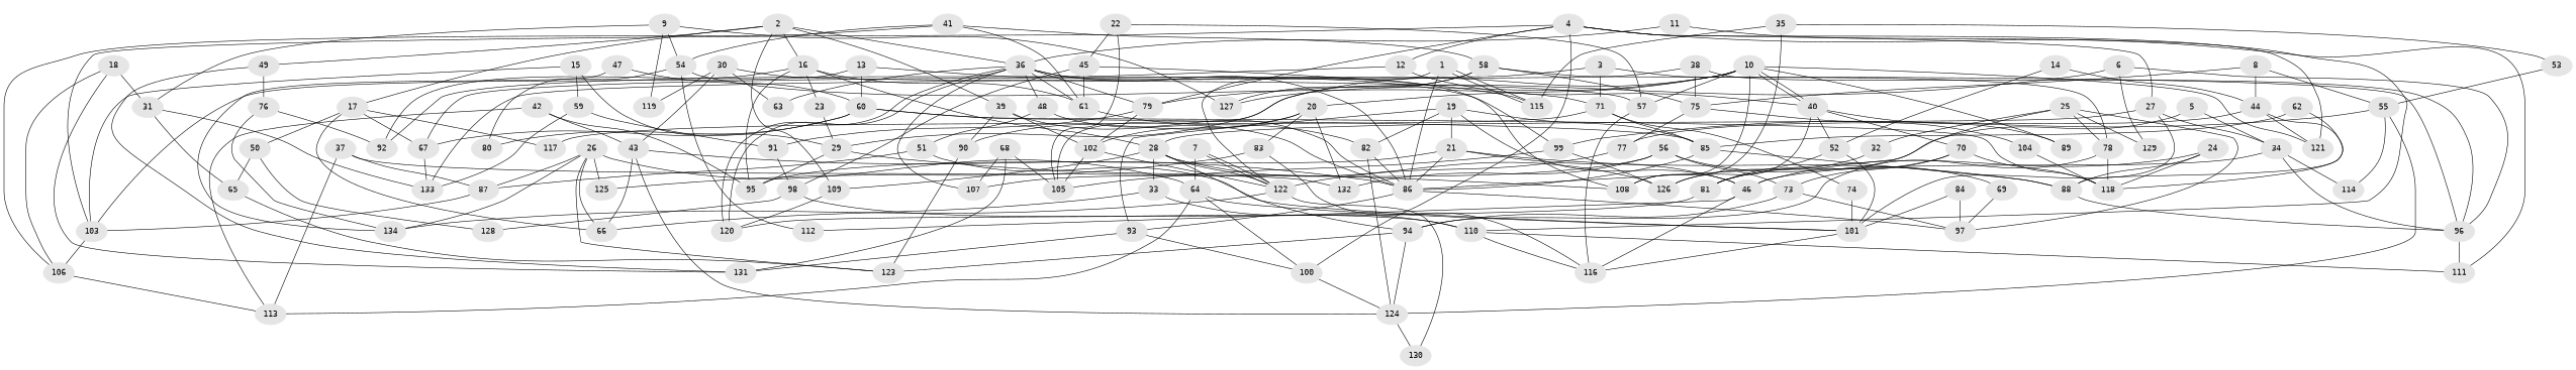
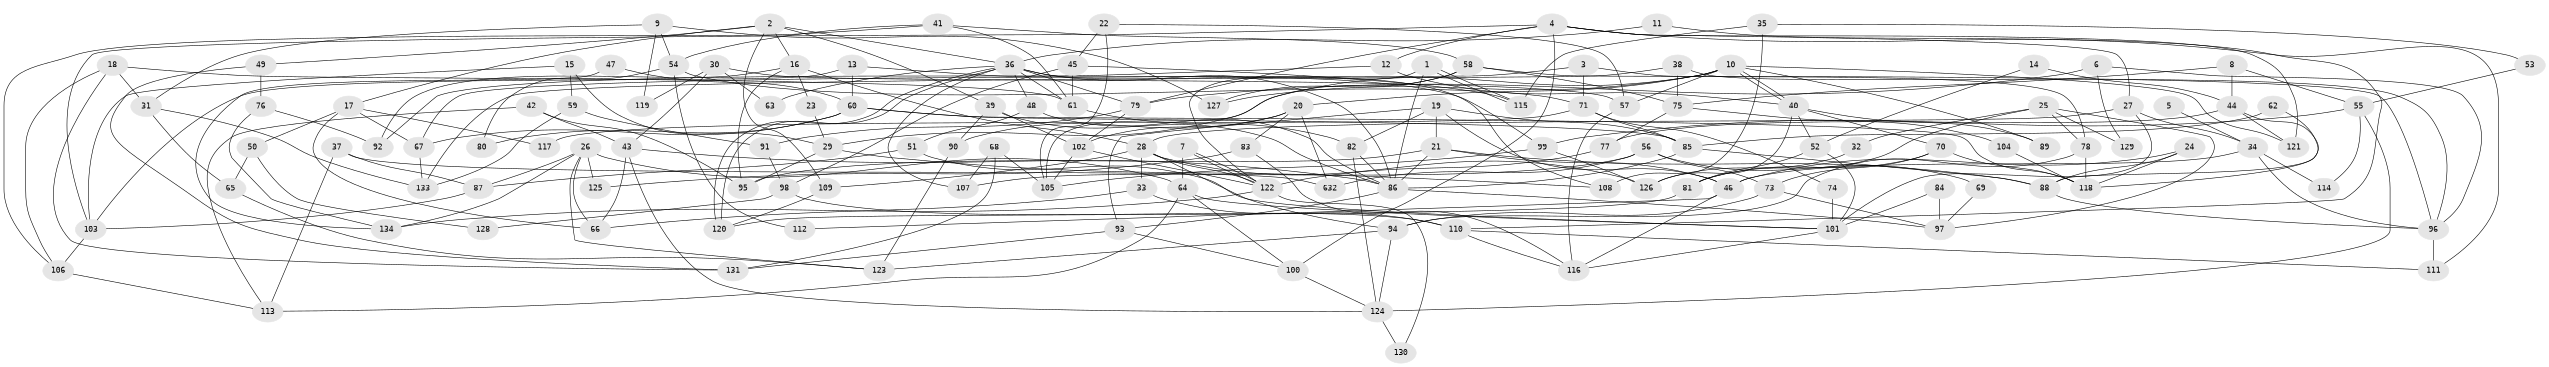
  graph {
    fontname="DejaVu Sans Mono"
    node [color=gray90 fontname="DejaVu Sans Mono" style=filled]
    edge [fontname="DejaVu Sans Mono"]
    1
    86
    115
    122
    93
    97
    134
    130
    2
    16
    17
    36
    39
    49
    109
    92
    23
    28
    95
    67
    50
    66
    117
    79
    108
    61
    63
    48
    107
    120
    90
    102
    131
    76
    3
    71
    78
    133
    85
    74
    118
    94
    4
    12
    27
    100
    103
    111
    121
    40
    34
    101
    91
    124
    106
    5
    96
    46
    114
    6
    129
    7
    64
    113
    8
    44
    55
    75
    77
    99
    104
    9
    31
    54
    119
    127
    65
    112
    80
    10
    20
    29
    57
    89
    83
-   132
+   132 [label=632]
    52
    126
    70
    116
    11
    110
    13
    60
    105
    14
    81
    15
    59
    33
    128
    18
    82
    19
    21
    88
    125
    123
    22
    45
    98
    24
    25
    32
    26
    87
    30
    43
    35
    53
    51
    37
    38
    73
    41
    58
    42
    47
    56
    69
    62
    68
    84
    1 -- 86
    1 -- 115
    1 -- 115
    1 -- 122
    86 -- 93
    86 -- 97
    122 -- 134
    122 -- 130
    93 -- 131
    93 -- 100
    2 -- 16
    2 -- 17
    2 -- 36
    2 -- 39
    2 -- 49
    2 -- 109
    16 -- 92
    16 -- 23
    16 -- 28
    16 -- 95
    17 -- 67
    17 -- 50
    17 -- 66
    17 -- 117
    36 -- 86
    36 -- 79
    36 -- 108
    36 -- 61
    36 -- 63
    36 -- 48
    36 -- 107
    36 -- 120
    36 -- 120
    39 -- 86
    39 -- 90
    39 -- 102
    49 -- 131
    49 -- 76
    109 -- 120
    23 -- 29
    28 -- 122
    28 -- 109
    28 -- 94
    28 -- 126
    28 -- 33
    67 -- 133
    50 -- 65
    50 -- 128
    79 -- 102
    79 -- 91
    61 -- 82
    48 -- 86
    48 -- 51
    90 -- 123
    102 -- 122
    102 -- 105
    76 -- 134
    76 -- 92
    3 -- 67
    3 -- 71
    3 -- 78
    71 -- 117
    71 -- 85
    71 -- 74
    78 -- 118
    78 -- 94
    85 -- 86
    85 -- 88
    74 -- 101
    94 -- 124
    94 -- 123
    4 -- 79
    4 -- 12
    4 -- 27
    4 -- 100
    4 -- 103
    4 -- 111
    4 -- 121
    12 -- 92
    12 -- 40
    27 -- 28
    27 -- 34
    27 -- 101
    100 -- 124
    103 -- 106
    40 -- 89
    40 -- 52
    40 -- 126
    40 -- 70
    34 -- 96
    34 -- 46
    34 -- 114
    101 -- 116
    91 -- 98
    124 -- 130
    106 -- 113
-   5 -- 86
    5 -- 34
    96 -- 111
    46 -- 112
    46 -- 116
    6 -- 79
    6 -- 96
    6 -- 129
    7 -- 122
    7 -- 122
    7 -- 64
    64 -- 100
    64 -- 101
    64 -- 113
    8 -- 44
    8 -- 55
    8 -- 75
    44 -- 118
    44 -- 121
    44 -- 77
    55 -- 124
    55 -- 114
    55 -- 99
    75 -- 77
    75 -- 104
    77 -- 122
    99 -- 126
    99 -- 105
    104 -- 118
    9 -- 31
    9 -- 54
    9 -- 119
    9 -- 127
    31 -- 133
    31 -- 65
    54 -- 71
    54 -- 112
    54 -- 80
    65 -- 123
-   10 -- 108
    10 -- 121
    10 -- 40
    10 -- 40
    10 -- 127
    10 -- 20
    10 -- 29
    10 -- 57
    10 -- 89
    20 -- 90
    20 -- 102
    20 -- 83
    20 -- 132
    29 -- 95
    29 -- 108
    57 -- 116
    83 -- 116
    83 -- 125
    52 -- 101
    52 -- 81
    70 -- 118
    70 -- 81
    70 -- 73
    11 -- 36
    11 -- 110
    110 -- 111
    110 -- 116
    13 -- 103
    13 -- 99
    13 -- 60
    60 -- 67
    60 -- 85
    60 -- 118
    60 -- 80
    14 -- 44
    14 -- 52
    81 -- 120
    15 -- 103
    15 -- 29
    15 -- 59
    59 -- 133
    59 -- 91
    33 -- 66
    33 -- 110
-   16 -- 61
+   18 -- 61
    18 -- 131
    18 -- 106
    18 -- 31
    82 -- 86
    82 -- 124
    19 -- 93
    19 -- 85
    19 -- 46
    19 -- 82
    19 -- 21
    21 -- 86
    21 -- 95
    21 -- 46
    21 -- 88
    88 -- 96
    22 -- 57
    22 -- 105
    22 -- 45
    45 -- 115
    45 -- 61
    45 -- 98
    98 -- 110
    98 -- 128
    24 -- 118
    24 -- 46
    24 -- 88
    25 -- 97
    25 -- 78
    25 -- 129
    25 -- 81
    25 -- 32
    32 -- 126
    26 -- 134
    26 -- 66
    26 -- 64
    26 -- 125
    26 -- 123
    26 -- 87
    87 -- 103
    30 -- 63
    30 -- 119
    30 -- 57
    30 -- 43
    43 -- 86
    43 -- 66
    43 -- 124
    35 -- 115
    35 -- 108
    35 -- 53
    53 -- 55
    51 -- 101
    51 -- 87
    37 -- 113
    37 -- 132
    37 -- 87
    38 -- 133
    38 -- 96
    38 -- 75
    73 -- 97
    73 -- 94
    41 -- 61
    41 -- 106
    41 -- 54
    41 -- 58
    58 -- 96
    58 -- 75
    58 -- 127
    58 -- 105
    42 -- 95
    42 -- 113
    42 -- 43
    47 -- 134
    47 -- 60
    56 -- 107
    56 -- 132
    56 -- 73
    56 -- 69
    69 -- 97
    62 -- 85
    62 -- 88
    68 -- 107
    68 -- 131
    68 -- 105
    84 -- 97
    84 -- 101
  }
